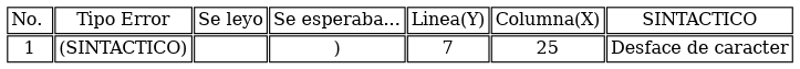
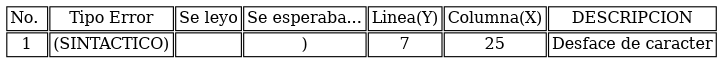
  digraph {
-   n1 [label=< <table border="0" cellborder= "1"> <tr> <td>No. </td> <td>Tipo Error</td> <td>Se leyo</td> <td>Se esperaba...</td> <td>Linea(Y)</td> <td>Columna(X)</td> <td>SINTACTICO</td> </tr> <tr> <td>1</td> <td>(SINTACTICO)</td> <td> </td> <td>)</td> <td>7</td> <td>25</td> <td>Desface de caracter</td> </tr> </table>> margin=0 shape=none]
+   n1 [label=< <table border="0" cellborder= "1"> <tr> <td>No. </td> <td>Tipo Error</td> <td>Se leyo</td> <td>Se esperaba...</td> <td>Linea(Y)</td> <td>Columna(X)</td> <td>DESCRIPCION</td> </tr> <tr> <td>1</td> <td>(SINTACTICO)</td> <td> </td> <td>)</td> <td>7</td> <td>25</td> <td>Desface de caracter</td> </tr> </table>> margin=0 shape=none]
  }
